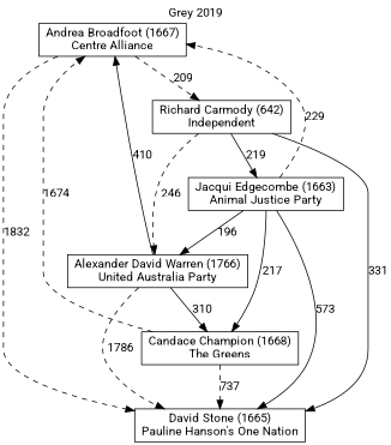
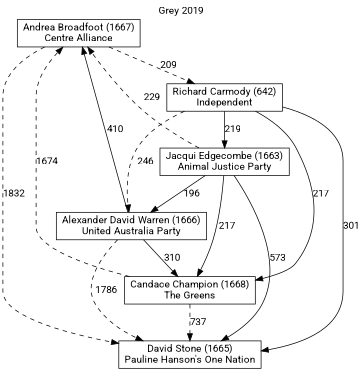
  digraph {
    fontname=Roboto
    label="Grey 2019"
    labelloc=t
    mclimit=10
    node [fontname=Roboto shape=box]
    edge [fontname=Roboto style=solid]
    n1 [label="David Stone (1665)\nPauline Hanson's One Nation"]
    n2 [label="Andrea Broadfoot (1667)\nCentre Alliance"]
    n3 [label="Richard Carmody (642)\nIndependent"]
    n4 [label="Candace Champion (1668)\nThe Greens"]
-   n5 [label="Alexander David Warren (1766)\nUnited Australia Party"]
+   n5 [label="Alexander David Warren (1666)\nUnited Australia Party"]
    n6 [label="Jacqui Edgecombe (1663)\nAnimal Justice Party"]
    n2 -> n1 [label=1832 style=dashed]
    n2 -> n3 [label=209 style=dashed]
-   n3 -> n1 [label=331]
+   n3 -> n1 [label=301]
+   n3 -> n4 [label=217]
    n3 -> n5 [label=246 style=dashed]
    n3 -> n6 [label=219]
    n4 -> n1 [label=737 style=dashed]
    n4 -> n2 [label=1674 style=dashed]
    n5 -> n1 [label=1786 style=dashed]
    n5 -> n2 [label=410]
    n5 -> n4 [label=310]
    n6 -> n1 [label=573]
    n6 -> n2 [label=229 style=dashed]
    n6 -> n4 [label=217]
    n6 -> n5 [label=196]
  }
